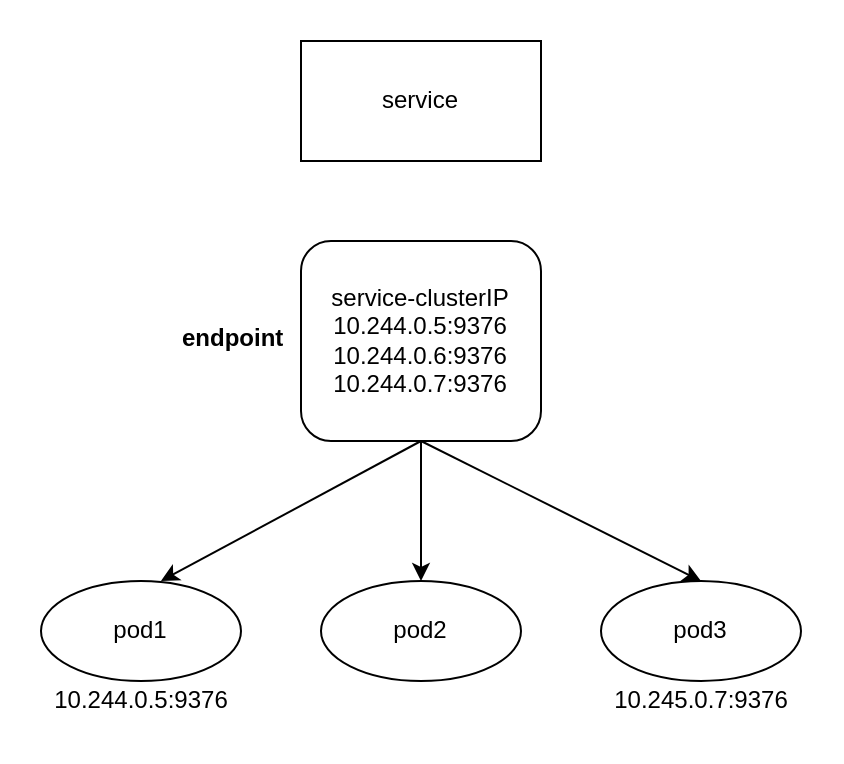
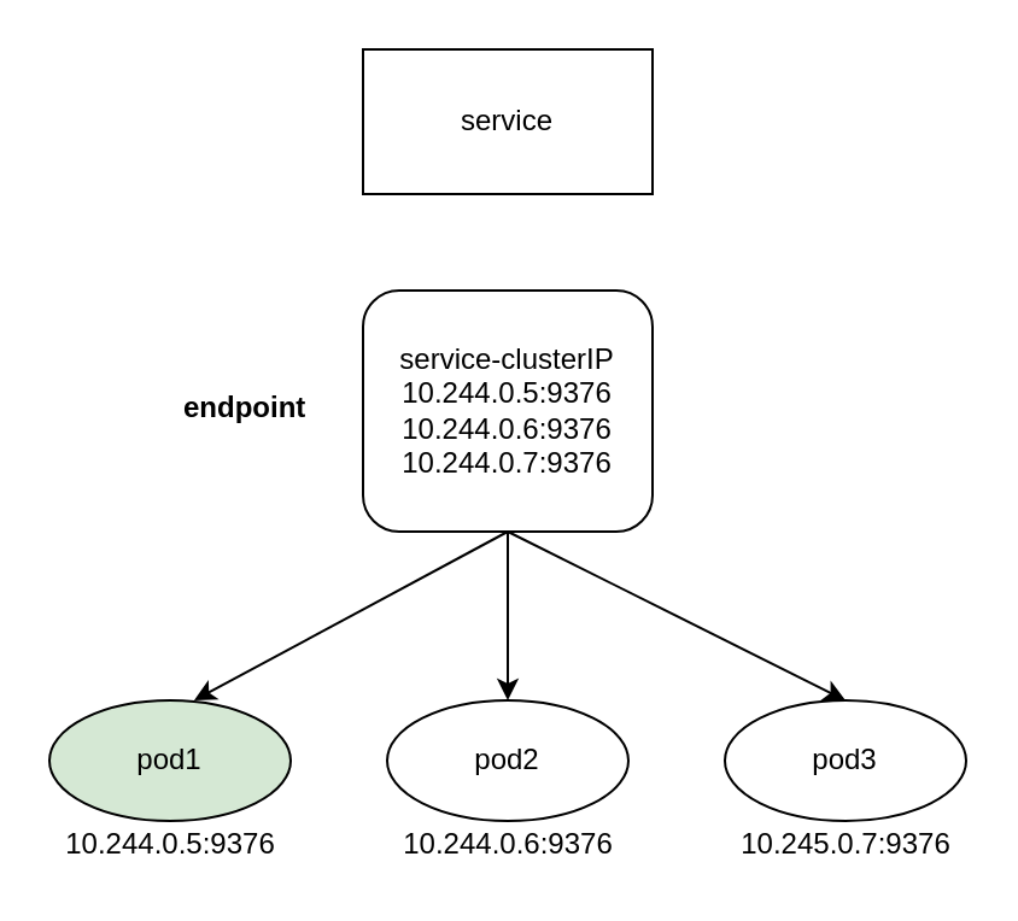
  <mxCell id="0" />
  <mxCell id="1" parent="0" />
  <mxCell id="2" value="service" style="whiteSpace=wrap;html=1;rounded=0;" vertex="1" parent="1"><mxGeometry x="150" y="20" width="120" height="60" as="geometry" /></mxCell>
- <mxCell id="3" value="pod1" style="ellipse;whiteSpace=wrap;html=1;" vertex="1" parent="1"><mxGeometry x="20" y="290" width="100" height="50" as="geometry" /></mxCell>
+ <mxCell id="3" value="pod1" style="ellipse;whiteSpace=wrap;html=1;fillColor=#d5e8d4;" vertex="1" parent="1"><mxGeometry x="20" y="290" width="100" height="50" as="geometry" /></mxCell>
  <mxCell id="4" value="pod2" style="ellipse;whiteSpace=wrap;html=1;" vertex="1" parent="1"><mxGeometry x="160" y="290" width="100" height="50" as="geometry" /></mxCell>
  <mxCell id="5" value="pod3" style="ellipse;whiteSpace=wrap;html=1;" vertex="1" parent="1"><mxGeometry x="300" y="290" width="100" height="50" as="geometry" /></mxCell>
  <mxCell id="6" value="10.244.0.5:9376" style="text;html=1;align=center;verticalAlign=middle;resizable=0;points=[];autosize=1;strokeColor=none;fillColor=none;" vertex="1" parent="1"><mxGeometry x="20" y="340" width="100" height="20" as="geometry" /></mxCell>
+ <mxCell id="7" value="10.244.0.6:9376" style="text;html=1;align=center;verticalAlign=middle;resizable=0;points=[];autosize=1;strokeColor=none;fillColor=none;" vertex="1" parent="1"><mxGeometry x="160" y="340" width="100" height="20" as="geometry" /></mxCell>
  <mxCell id="8" value="10.245.0.7:9376" style="text;html=1;align=center;verticalAlign=middle;resizable=0;points=[];autosize=1;strokeColor=none;fillColor=none;" vertex="1" parent="1"><mxGeometry x="300" y="340" width="100" height="20" as="geometry" /></mxCell>
  <mxCell id="9" value="" style="endArrow=classic;html=1;rounded=0;exitX=0.5;exitY=1;exitDx=0;exitDy=0;entryX=0.5;entryY=0;entryDx=0;entryDy=0;" edge="1" parent="1" target="4"><mxGeometry width="50" height="50" relative="1" as="geometry"><mxPoint x="210" y="220" as="sourcePoint" /><mxPoint x="230" y="270" as="targetPoint" /></mxGeometry></mxCell>
  <mxCell id="10" value="" style="endArrow=classic;html=1;rounded=0;exitX=0.5;exitY=1;exitDx=0;exitDy=0;entryX=0.5;entryY=0;entryDx=0;entryDy=0;" edge="1" parent="1" target="5"><mxGeometry width="50" height="50" relative="1" as="geometry"><mxPoint x="210" y="220" as="sourcePoint" /><mxPoint x="220" y="300" as="targetPoint" /></mxGeometry></mxCell>
  <mxCell id="11" value="" style="endArrow=classic;html=1;rounded=0;exitX=0.5;exitY=1;exitDx=0;exitDy=0;entryX=0.6;entryY=0;entryDx=0;entryDy=0;entryPerimeter=0;" edge="1" parent="1" target="3"><mxGeometry width="50" height="50" relative="1" as="geometry"><mxPoint x="210" y="220" as="sourcePoint" /><mxPoint x="230" y="310" as="targetPoint" /></mxGeometry></mxCell>
  <mxCell id="12" value="service-clusterIP&lt;br&gt;&lt;span&gt;10.244.0.5:9376&lt;br&gt;&lt;/span&gt;&lt;span&gt;10.244.0.6:9376&lt;br&gt;&lt;/span&gt;&lt;span&gt;10.244.0.7:9376&lt;/span&gt;&lt;span&gt;&lt;br&gt;&lt;/span&gt;" style="rounded=1;whiteSpace=wrap;html=1;" vertex="1" parent="1"><mxGeometry x="150" y="120" width="120" height="100" as="geometry" /></mxCell>
- <mxCell id="13" value="&lt;b&gt;endpoint&lt;/b&gt;" style="text;whiteSpace=wrap;html=1;strokeWidth=12;" vertex="1" parent="1"><mxGeometry x="89" y="155" width="50" height="30" as="geometry" /></mxCell>
+ <mxCell id="13" value="&lt;b&gt;endpoint&lt;/b&gt;" style="text;whiteSpace=wrap;html=1;strokeWidth=12;" vertex="1" parent="1"><mxGeometry x="74" y="155" width="50" height="30" as="geometry" /></mxCell>
